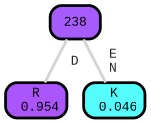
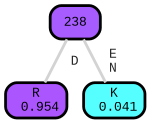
  graph {
    ranksep="0 equally"
    splines=straight
    fontname="Liberation Mono"
    node [color=black fontcolor=black fontname="Liberation Mono" penwidth=3 shape=box style="filled, rounded"]
    edge [color=lightgray fontcolor=grey14 fontname="Liberation Mono" fontweight=bold penwidth=3]
    n1 [fillcolor="#ab55ff" label="R\n 0.954"]
    n2 [fillcolor="#a75cff" label=238]
-   n3 [fillcolor="#55ffff" label="K\n 0.046"]
+   n3 [fillcolor="#55ffff" label="K\n 0.041"]
    subgraph sub_1 {
      rank=same
    }
    n2 -- n1 [label=" D"]
    n2 -- n3 [label=" E\n N"]
  }
